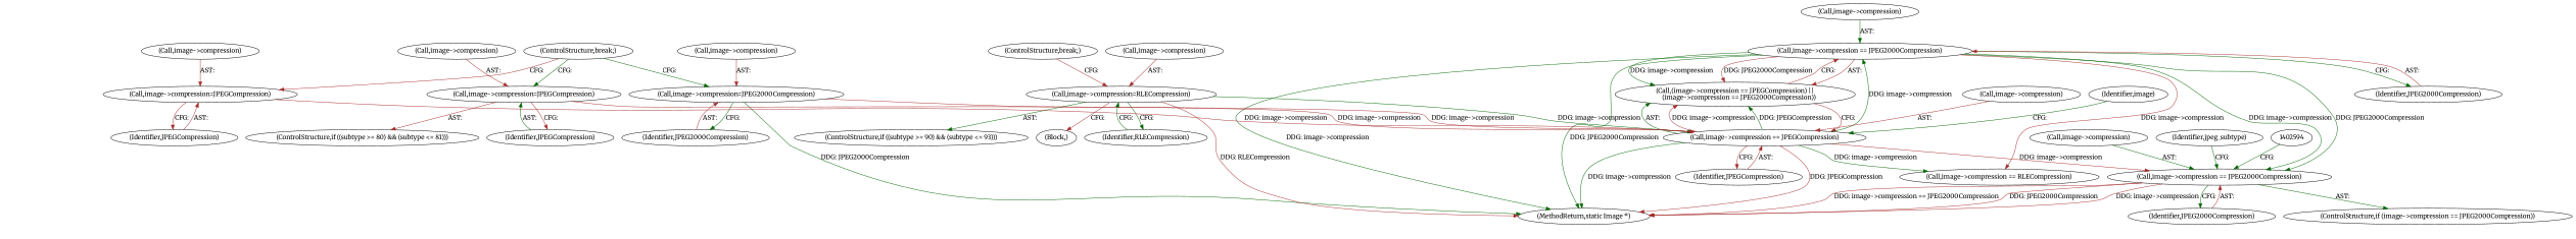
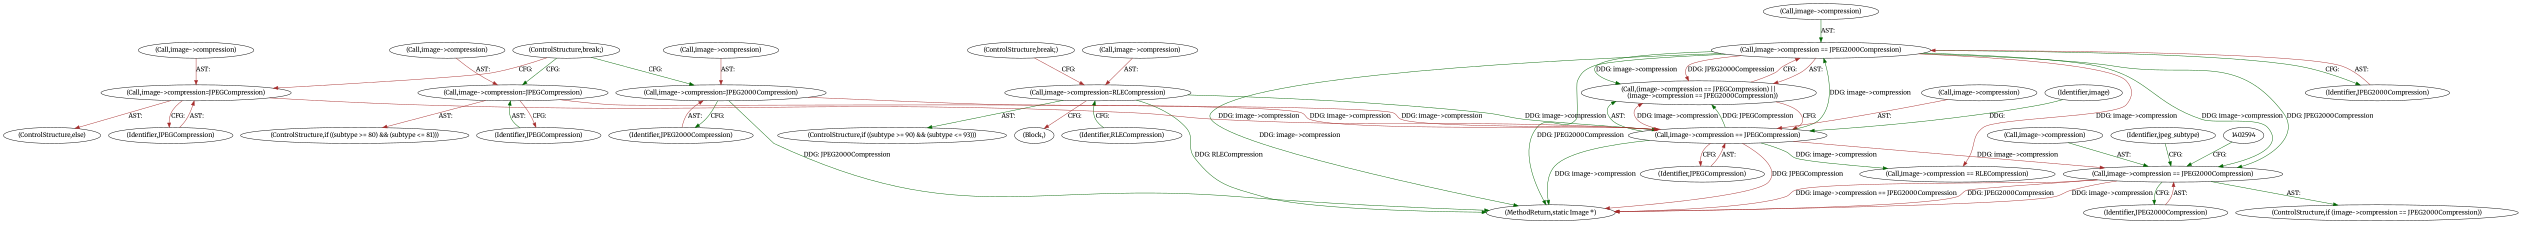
  digraph {
    fontname=Merriweather
    node [fontname=Merriweather]
    edge [color=brown fontname=Merriweather]
    n1 [label="(Call,image->compression == JPEG2000Compression)"]
    n2 [label="(Identifier,JPEG2000Compression)"]
    n3 [label="(MethodReturn,static Image *)"]
    n4 [label="(ControlStructure,if (image->compression == JPEG2000Compression))"]
    n5 [label="(Call,image->compression == JPEG2000Compression)"]
    n6 [label="(Call,image->compression == RLECompression)"]
    n7 [label="(Identifier,JPEG2000Compression)"]
    n8 [label="(Call,(image->compression == JPEGCompression) ||\n      (image->compression == JPEG2000Compression))"]
    n9 [label="(Call,image->compression == JPEGCompression)"]
    n10 [label="(Identifier,JPEGCompression)"]
    n11 [label="(Call,image->compression=JPEG2000Compression)"]
    n12 [label="(Identifier,JPEG2000Compression)"]
    n13 [label="(ControlStructure,if ((subtype >= 90) && (subtype <= 93)))"]
    n14 [label="(Call,image->compression=RLECompression)"]
    n15 [label="(Block,)"]
    n16 [label="(Identifier,RLECompression)"]
    n17 [label="(Call,image->compression=JPEGCompression)"]
    n18 [label="(Identifier,JPEGCompression)"]
    n19 [label="(ControlStructure,if ((subtype >= 80) && (subtype <= 81)))"]
    n20 [label="(Call,image->compression=JPEGCompression)"]
    n21 [label="(Identifier,JPEGCompression)"]
+   n22 [label="(ControlStructure,else)"]
    n23 [label="(Call,image->compression)"]
    n24 [label="(ControlStructure,break;)"]
    n25 [label="(ControlStructure,break;)"]
    n26 [label="(Call,image->compression)"]
    n27 [label="(Identifier,image)"]
    n28 [label="(Identifier,jpeg_subtype)"]
    n29 [label="(Call,image->compression)"]
    n30 [label="(Call,image->compression)"]
    n31 [label="(Call,image->compression)"]
    n32 [label="(Call,image->compression)"]
    n33 [label="(Call,image->compression)"]
    n34 [label=1402594]
    n1 -> n2 [color=darkgreen label="CFG: "]
    n1 -> n3 [label="DDG: image->compression == JPEG2000Compression"]
    n1 -> n3 [label="DDG: JPEG2000Compression"]
    n1 -> n3 [label="DDG: image->compression"]
    n1 -> n4 [color=darkgreen label="AST: "]
    n2 -> n1 [label="AST: "]
    n5 -> n1 [color=darkgreen label="DDG: image->compression"]
    n5 -> n1 [color=darkgreen label="DDG: JPEG2000Compression"]
    n5 -> n3 [color=darkgreen label="DDG: image->compression"]
    n5 -> n3 [color=darkgreen label="DDG: JPEG2000Compression"]
    n5 -> n6 [label="DDG: image->compression"]
    n5 -> n7 [color=darkgreen label="CFG: "]
    n5 -> n8 [label="AST: "]
    n5 -> n8 [color=darkgreen label="DDG: image->compression"]
    n5 -> n8 [label="DDG: JPEG2000Compression"]
    n7 -> n5 [label="AST: "]
    n8 -> n5 [label="CFG: "]
    n8 -> n9 [label="CFG: "]
    n9 -> n1 [label="DDG: image->compression"]
    n9 -> n3 [label="DDG: JPEGCompression"]
    n9 -> n3 [color=darkgreen label="DDG: image->compression"]
    n9 -> n5 [color=darkgreen label="DDG: image->compression"]
    n9 -> n6 [color=darkgreen label="DDG: image->compression"]
    n9 -> n8 [color=darkgreen label="AST: "]
    n9 -> n8 [label="DDG: image->compression"]
    n9 -> n8 [color=darkgreen label="DDG: JPEGCompression"]
    n9 -> n10 [label="CFG: "]
    n10 -> n9 [label="AST: "]
    n11 -> n3 [color=darkgreen label="DDG: JPEG2000Compression"]
    n11 -> n9 [label="DDG: image->compression"]
    n11 -> n12 [color=darkgreen label="CFG: "]
    n12 -> n11 [label="AST: "]
-   n14 -> n3 [label="DDG: RLECompression"]
+   n14 -> n3 [color=darkgreen label="DDG: RLECompression"]
    n14 -> n9 [color=darkgreen label="DDG: image->compression"]
    n14 -> n13 [color=darkgreen label="AST: "]
    n14 -> n15 [label="CFG: "]
-   n14 -> n16 [color=darkgreen label="CFG: "]
    n16 -> n14 [color=darkgreen label="CFG: "]
    n17 -> n9 [label="DDG: image->compression"]
    n17 -> n18 [label="CFG: "]
    n17 -> n19 [label="AST: "]
    n18 -> n17 [color=darkgreen label="AST: "]
    n20 -> n9 [label="DDG: image->compression"]
    n20 -> n21 [label="CFG: "]
+   n20 -> n22 [label="AST: "]
    n21 -> n20 [label="AST: "]
    n23 -> n9 [label="AST: "]
    n24 -> n14 [label="CFG: "]
    n25 -> n11 [color=darkgreen label="CFG: "]
    n25 -> n17 [color=darkgreen label="CFG: "]
    n25 -> n20 [label="CFG: "]
    n26 -> n1 [color=darkgreen label="AST: "]
-   n27 -> n9 [color=darkgreen label="CFG: "]
+   n27 -> n9 [color=darkgreen label="DDG: "]
    n28 -> n1 [color=darkgreen label="CFG: "]
    n29 -> n17 [label="AST: "]
    n30 -> n11 [label="AST: "]
    n31 -> n14 [label="AST: "]
    n32 -> n5 [color=darkgreen label="AST: "]
    n33 -> n20 [label="AST: "]
    n34 -> n1 [color=darkgreen label="CFG: "]
  }
